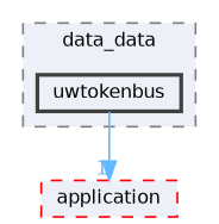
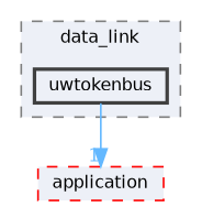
  digraph {
    compound=true
    node [fillcolor="#edf0f7" fontname=Helvetica fontsize=10 shape=box]
    n1 [color=grey25 height=0.2 label=uwtokenbus style="filled,bold" width=0.4]
    n2 [color=red height=0.2 label=application style="filled,dashed" width=0.4]
    subgraph cluster_1 {
      bgcolor="#edf0f7"
      fontname=Helvetica
      fontsize=10
-     label=data_data
+     label=data_link
      pencolor=grey50
      style="filled,dashed"
      n1
    }
    n1 -> n2 [color=steelblue1 fontcolor=steelblue1 fontname=Helvetica fontsize=10 headlabel=1 labeldistance=1.5 labelfontname=Helvetica labelfontsize=10]
  }
